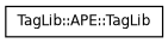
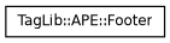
  digraph {
    rankdir=LR
-   n1 [color=black fillcolor=white fontname=Helvetica fontsize=10 height=0.2 label="TagLib::APE::TagLib" shape=record style=filled width=0.4]
+   n1 [color=black fillcolor=white fontname=Helvetica fontsize=10 height=0.2 label="TagLib::APE::Footer" shape=record style=filled width=0.4]
  }
